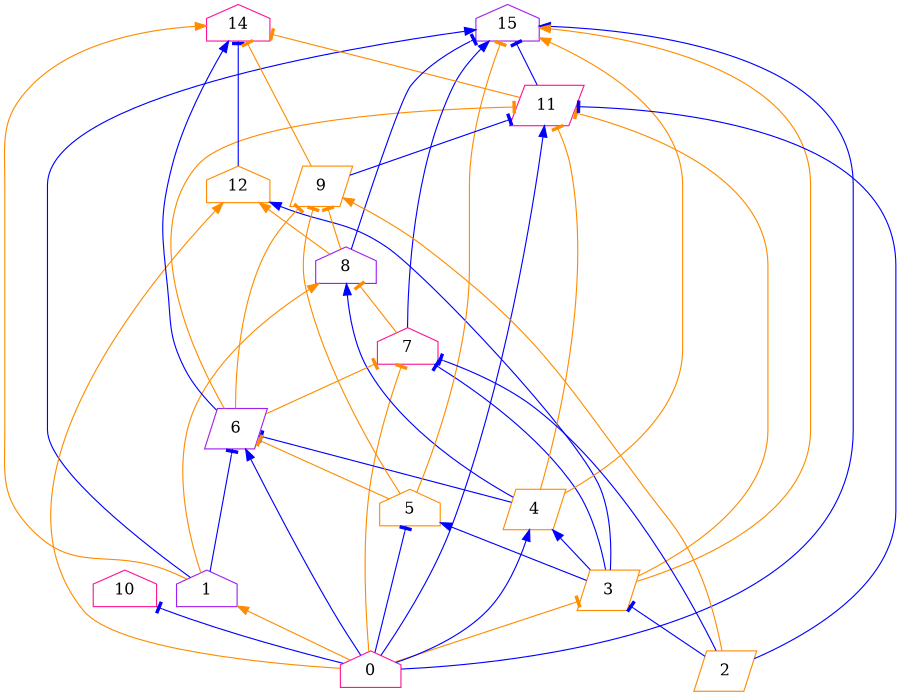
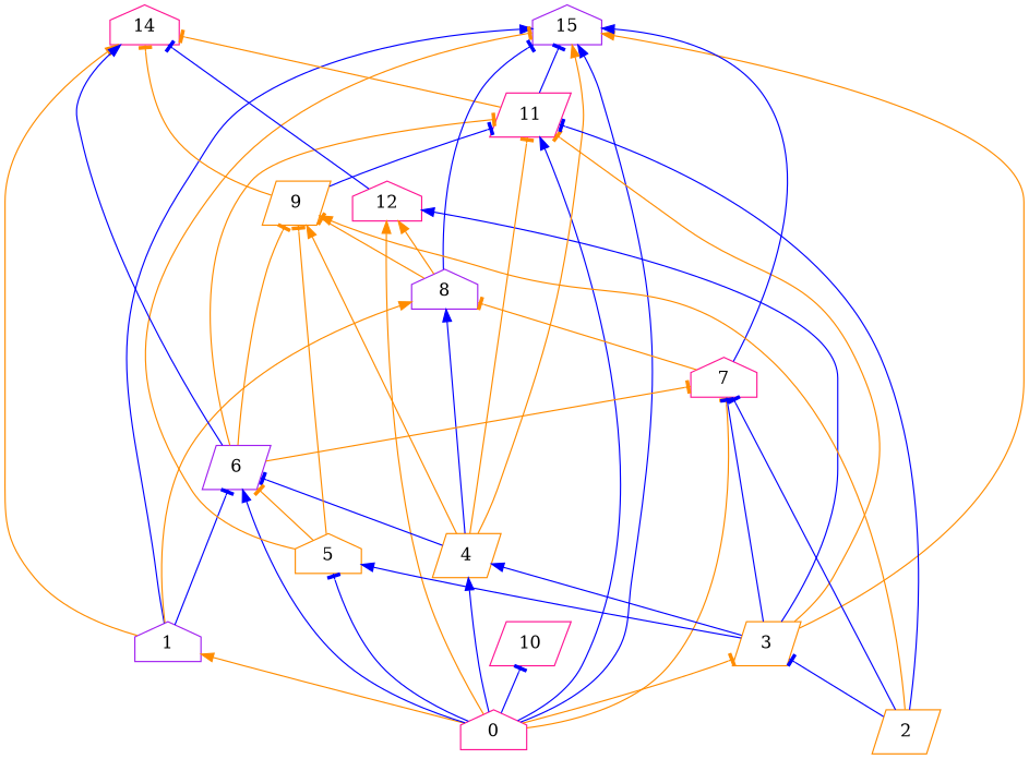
  digraph {
    rankdir=BT
    node [color=darkorange shape=house]
    edge [arrowhead=tee color=blue]
    1 [color=purple]
    0 [color=deeppink]
    3 [shape=parallelogram]
    4 [shape=parallelogram]
    5
    6 [color=purple shape=parallelogram]
    7 [color=deeppink]
-   10 [color=deeppink]
+   10 [color=deeppink shape=parallelogram]
    11 [color=deeppink shape=parallelogram]
-   12
+   12 [color=deeppink]
    n11 [color=purple label=15]
    8 [color=purple]
    14 [color=deeppink]
    9 [shape=parallelogram]
    2 [shape=parallelogram]
    1 -> 6
    1 -> n11 [arrowhead=normal]
    1 -> 8 [arrowhead=normal color=darkorange]
    1 -> 14 [arrowhead=normal color=darkorange]
    0 -> 1 [arrowhead=normal color=darkorange]
    0 -> 3 [color=darkorange]
    0 -> 4 [arrowhead=normal]
    0 -> 5
    0 -> 6 [arrowhead=normal]
    0 -> 7 [color=darkorange]
    0 -> 10
    0 -> 11 [arrowhead=normal]
    0 -> 12 [arrowhead=normal color=darkorange]
    0 -> n11 [arrowhead=normal]
    3 -> 4 [arrowhead=normal]
    3 -> 5 [arrowhead=normal]
    3 -> 7
    3 -> 11 [color=darkorange]
    3 -> 12 [arrowhead=normal]
    3 -> n11 [arrowhead=normal color=darkorange]
    4 -> 6
    4 -> 11 [color=darkorange]
    4 -> n11 [arrowhead=normal color=darkorange]
    4 -> 8 [arrowhead=normal]
+   4 -> 9 [arrowhead=normal color=darkorange]
    5 -> 6 [color=darkorange]
    5 -> n11 [color=darkorange]
    5 -> 9 [color=darkorange]
    6 -> 7 [color=darkorange]
    6 -> 11 [color=darkorange]
    6 -> 14 [arrowhead=normal]
    6 -> 9 [color=darkorange]
    7 -> n11 [arrowhead=normal]
    7 -> 8 [color=darkorange]
    11 -> n11
    11 -> 14 [color=darkorange]
    12 -> 14
    8 -> 12 [arrowhead=normal color=darkorange]
    8 -> n11
    8 -> 9 [color=darkorange]
    9 -> 11
    9 -> 14 [color=darkorange]
    2 -> 3
    2 -> 7
    2 -> 11
    2 -> 9 [arrowhead=normal color=darkorange]
  }
